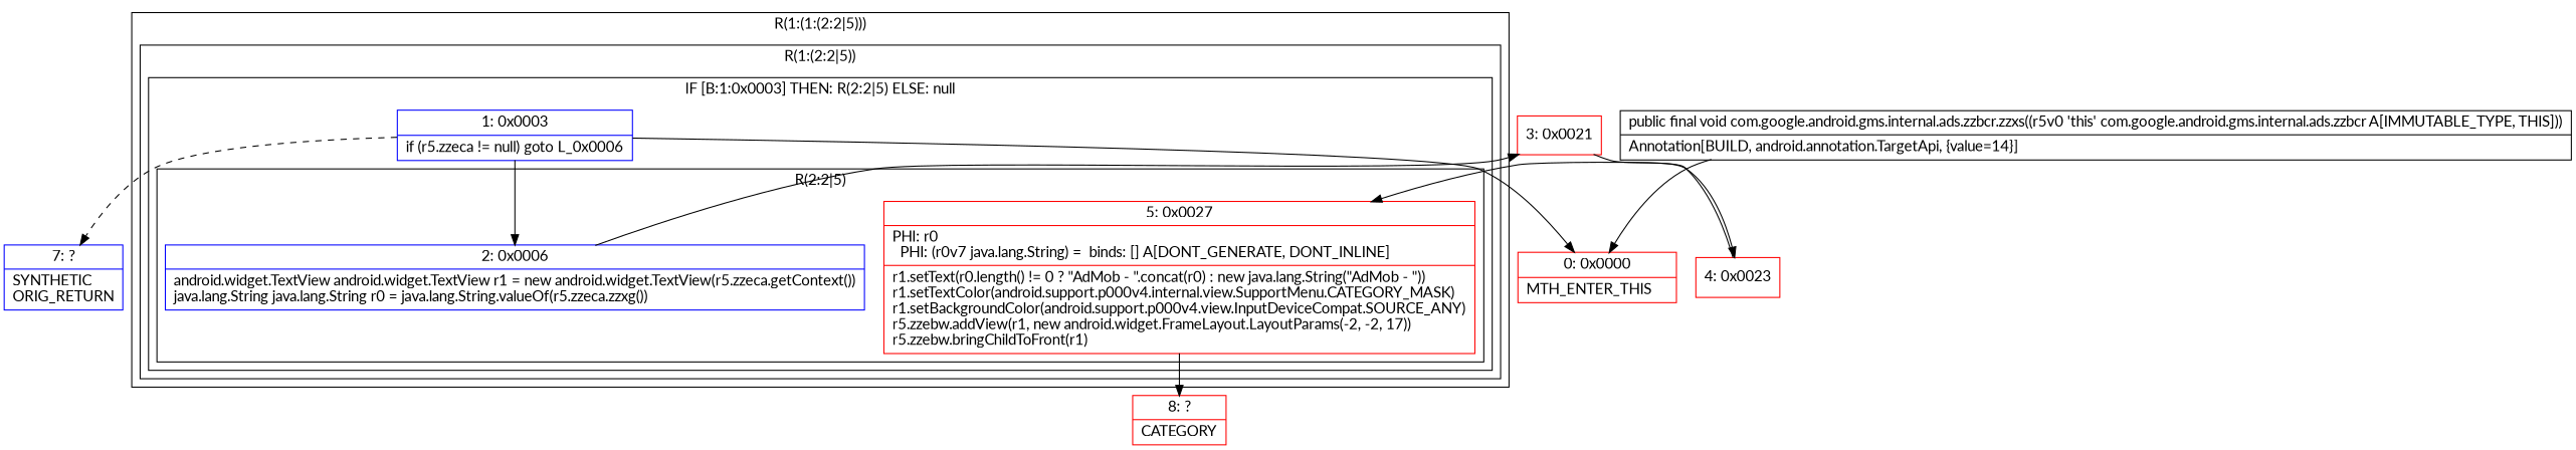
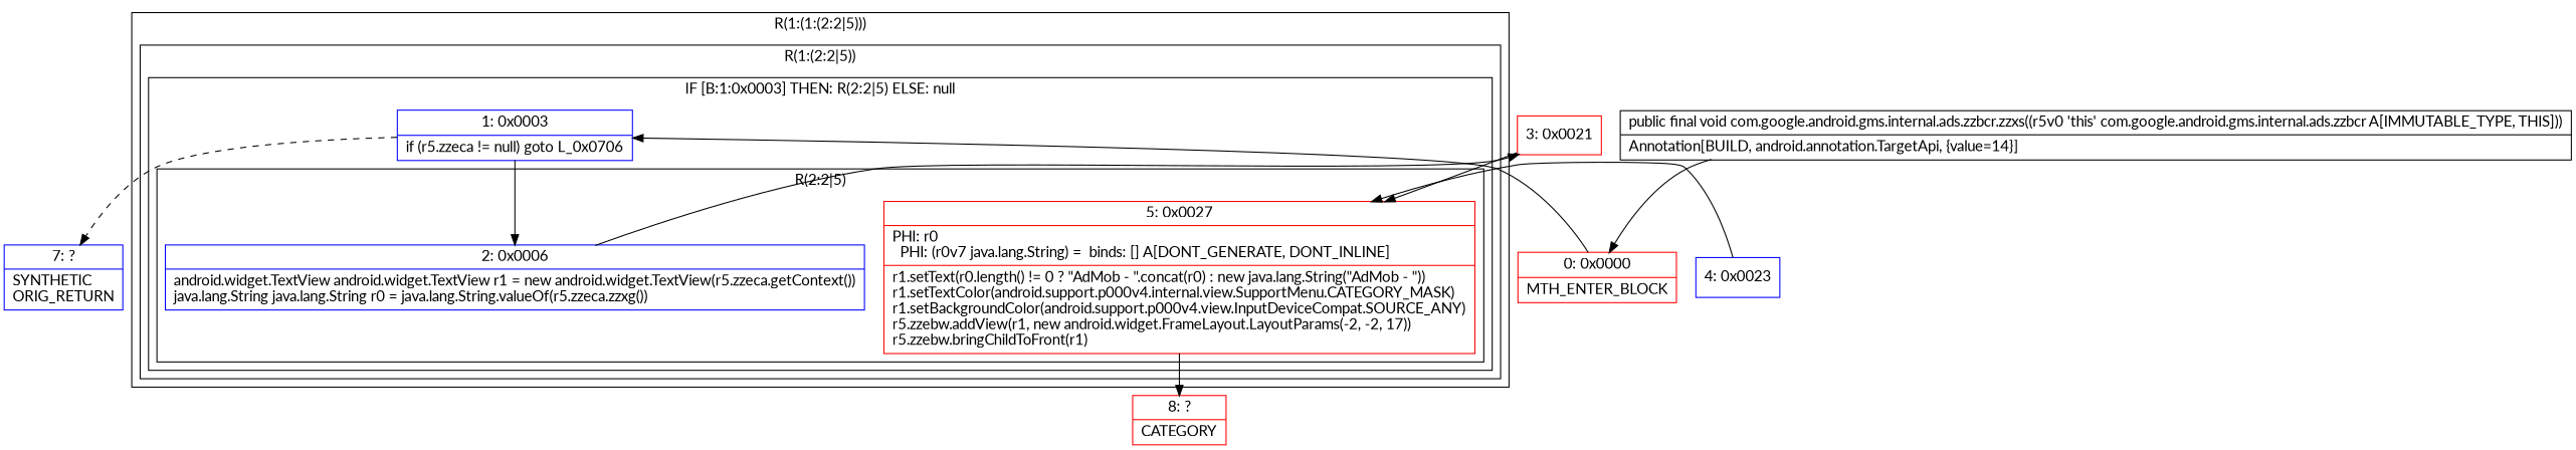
  digraph {
    fontname=Lato
    node [color=red fontname=Lato shape=record]
    edge [fontname=Lato]
    n1 [color=blue label="{2\:\ 0x0006|android.widget.TextView android.widget.TextView r1 = new android.widget.TextView(r5.zzeca.getContext())\ljava.lang.String java.lang.String r0 = java.lang.String.valueOf(r5.zzeca.zzxg())\l}"]
    n2 [label="{5\:\ 0x0027|PHI: r0 \l  PHI: (r0v7 java.lang.String) =  binds: [] A[DONT_GENERATE, DONT_INLINE]\l|r1.setText(r0.length() != 0 ? \"AdMob \- \".concat(r0) : new java.lang.String(\"AdMob \- \"))\lr1.setTextColor(android.support.p000v4.internal.view.SupportMenu.CATEGORY_MASK)\lr1.setBackgroundColor(android.support.p000v4.view.InputDeviceCompat.SOURCE_ANY)\lr5.zzebw.addView(r1, new android.widget.FrameLayout.LayoutParams(\-2, \-2, 17))\lr5.zzebw.bringChildToFront(r1)\l}"]
-   n3 [color=blue label="{1\:\ 0x0003|if (r5.zzeca != null) goto L_0x0006\l}"]
+   n3 [color=blue label="{1\:\ 0x0003|if (r5.zzeca != null) goto L_0x0706\l}"]
    n4 [label="{3\:\ 0x0021}"]
    n5 [label="{8\:\ ?|CATEGORY\l}"]
    n6 [color=blue label="{7\:\ ?|SYNTHETIC\lORIG_RETURN\l}"]
-   n7 [label="{4\:\ 0x0023}"]
-   n8 [label="{0\:\ 0x0000|MTH_ENTER_THIS\l}"]
+   n7 [color=blue label="{4\:\ 0x0023}"]
+   n8 [label="{0\:\ 0x0000|MTH_ENTER_BLOCK\l}"]
    n9 [label="{public final void com.google.android.gms.internal.ads.zzbcr.zzxs((r5v0 'this' com.google.android.gms.internal.ads.zzbcr A[IMMUTABLE_TYPE, THIS]))  | Annotation[BUILD, android.annotation.TargetApi, \{value=14\}]\l}" color=""]
    subgraph cluster_1 {
      label="R(1:(1:(2:2|5)))"
      subgraph cluster_2 {
        label="R(1:(2:2|5))"
        subgraph cluster_3 {
          label="IF [B:1:0x0003] THEN: R(2:2|5) ELSE: null"
          n3
          subgraph cluster_4 {
            label="R(2:2|5)"
            n1
            n2
          }
        }
      }
    }
    n1 -> n4
    n2 -> n5
    n3 -> n1
    n3 -> n6 [style=dashed]
-   n4 -> n7
+   n4 -> n2
    n7 -> n2
-   n3 -> n8
+   n8 -> n3
    n9 -> n8
  }
